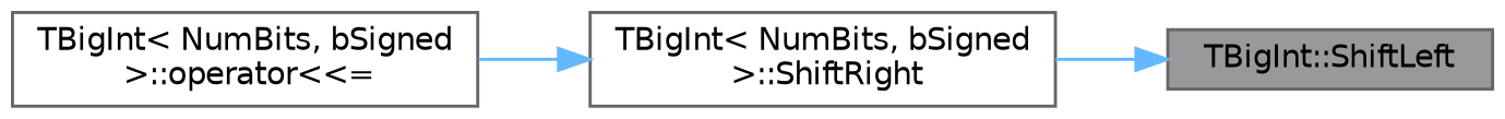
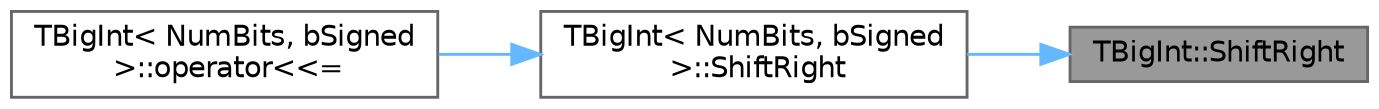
  digraph {
    rankdir=RL
    node [color=grey40 fillcolor=white fontname=Helvetica fontsize=10 shape=box style=filled]
    edge [color=steelblue1 dir=back fontname=Helvetica fontsize=10 labelfontname=Helvetica labelfontsize=10 style=solid]
-   n1 [color=gray40 fillcolor=grey60 fontcolor=black height=0.2 label="TBigInt::ShiftLeft" width=0.4]
+   n1 [color=gray40 fillcolor=grey60 fontcolor=black height=0.2 label="TBigInt::ShiftRight" width=0.4]
    n2 [height=0.2 label="TBigInt\< NumBits, bSigned\l \>::ShiftRight" width=0.4]
    n3 [height=0.2 label="TBigInt\< NumBits, bSigned\l \>::operator\<\<=" width=0.4]
    n1 -> n2
    n2 -> n3
  }
